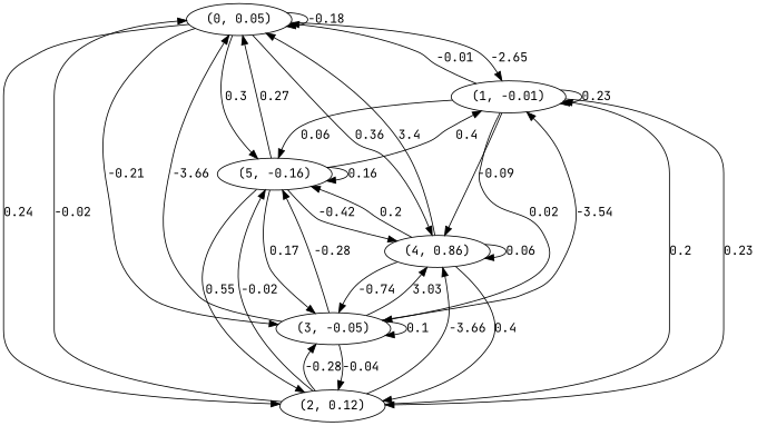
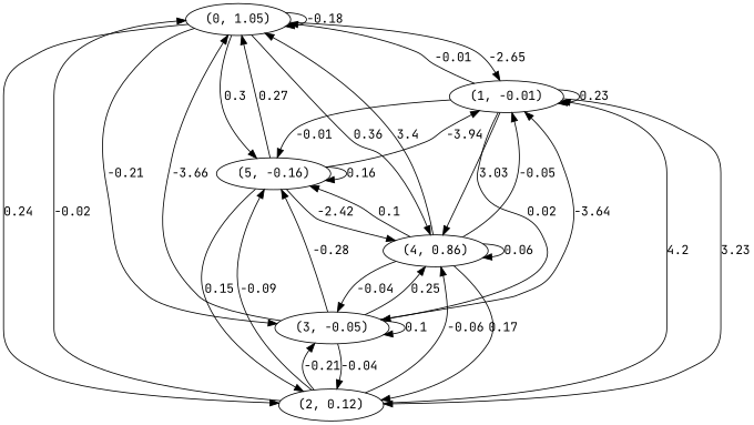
  digraph {
    fontname="JetBrains Mono"
    node [fontname="JetBrains Mono"]
    edge [fontname="JetBrains Mono"]
-   n1 [label="(0, 0.05)"]
+   n1 [label="(0, 1.05)"]
    n2 [label="(1, -0.01)"]
    n3 [label="(2, 0.12)"]
    n4 [label="(3, -0.05)"]
    n5 [label="(4, 0.86)"]
    n6 [label="(5, -0.16)"]
    n1 -> n1 [label=-0.18]
    n1 -> n2 [label=-2.65]
    n1 -> n3 [label=0.24]
    n1 -> n4 [label=-0.21]
    n1 -> n5 [label=0.36]
    n1 -> n6 [label=0.3]
    n2 -> n1 [label=-0.01]
    n2 -> n2 [label=0.23]
-   n2 -> n3 [label=0.23]
+   n2 -> n3 [label=3.23]
    n2 -> n4 [label=0.02]
-   n2 -> n5 [label=-0.09]
-   n2 -> n6 [label=0.06]
+   n2 -> n5 [label=3.03]
+   n2 -> n6 [label=-0.01]
    n3 -> n1 [label=-0.02]
-   n3 -> n2 [label=0.2]
-   n3 -> n4 [label=-0.28]
-   n3 -> n5 [label=-3.66]
-   n3 -> n6 [label=-0.02]
+   n3 -> n2 [label=4.2]
+   n3 -> n4 [label=-0.21]
+   n3 -> n5 [label=-0.06]
+   n3 -> n6 [label=-0.09]
    n4 -> n1 [label=-3.66]
-   n4 -> n2 [label=-3.54]
+   n4 -> n2 [label=-3.64]
    n4 -> n3 [label=-0.04]
    n4 -> n4 [label=0.1]
-   n4 -> n5 [label=3.03]
+   n4 -> n5 [label=0.25]
    n4 -> n6 [label=-0.28]
    n5 -> n1 [label=3.4]
-   n5 -> n3 [label=0.4]
-   n5 -> n4 [label=-0.74]
+   n5 -> n2 [label=-0.05]
+   n5 -> n3 [label=0.17]
+   n5 -> n4 [label=-0.04]
    n5 -> n5 [label=0.06]
-   n5 -> n6 [label=0.2]
+   n5 -> n6 [label=0.1]
    n6 -> n1 [label=0.27]
-   n6 -> n2 [label=0.4]
-   n6 -> n3 [label=0.55]
-   n6 -> n4 [label=0.17]
-   n6 -> n5 [label=-0.42]
+   n6 -> n2 [label=-3.94]
+   n6 -> n3 [label=0.15]
+   n6 -> n5 [label=-2.42]
    n6 -> n6 [label=0.16]
  }
